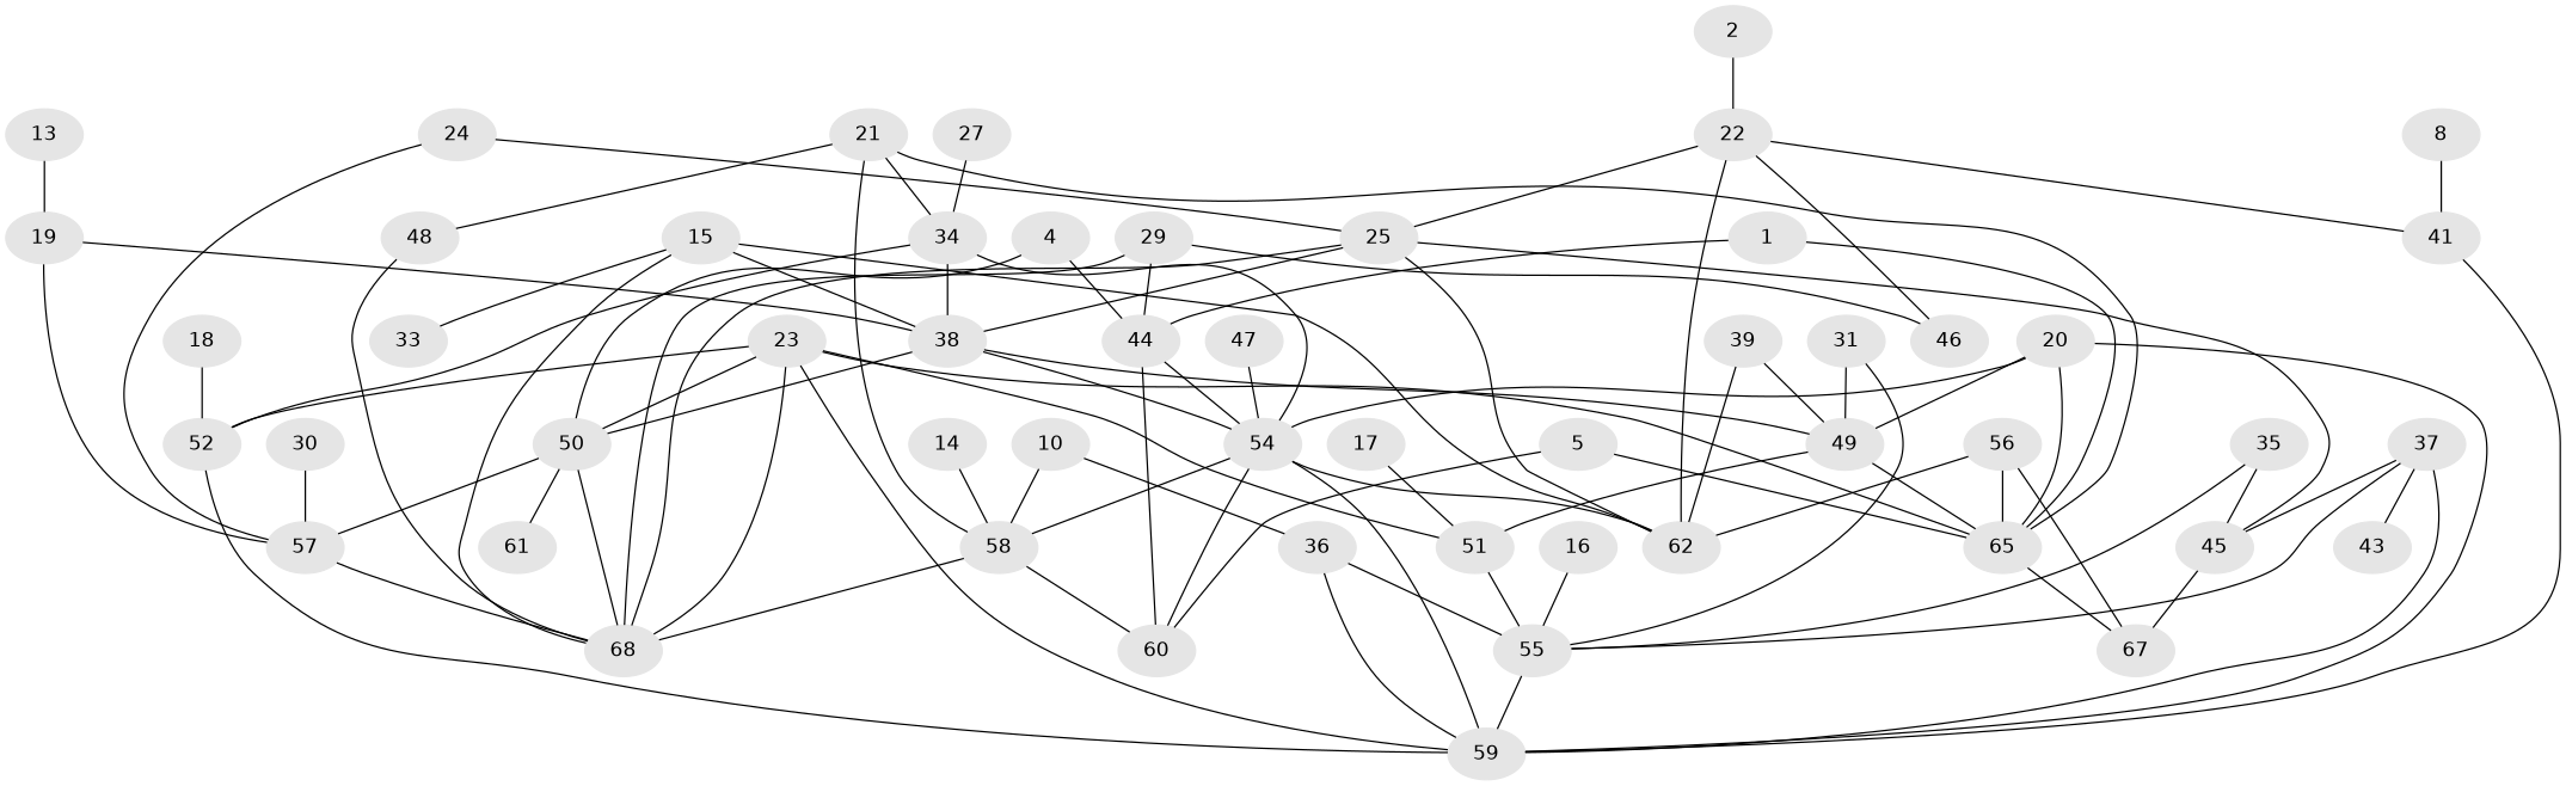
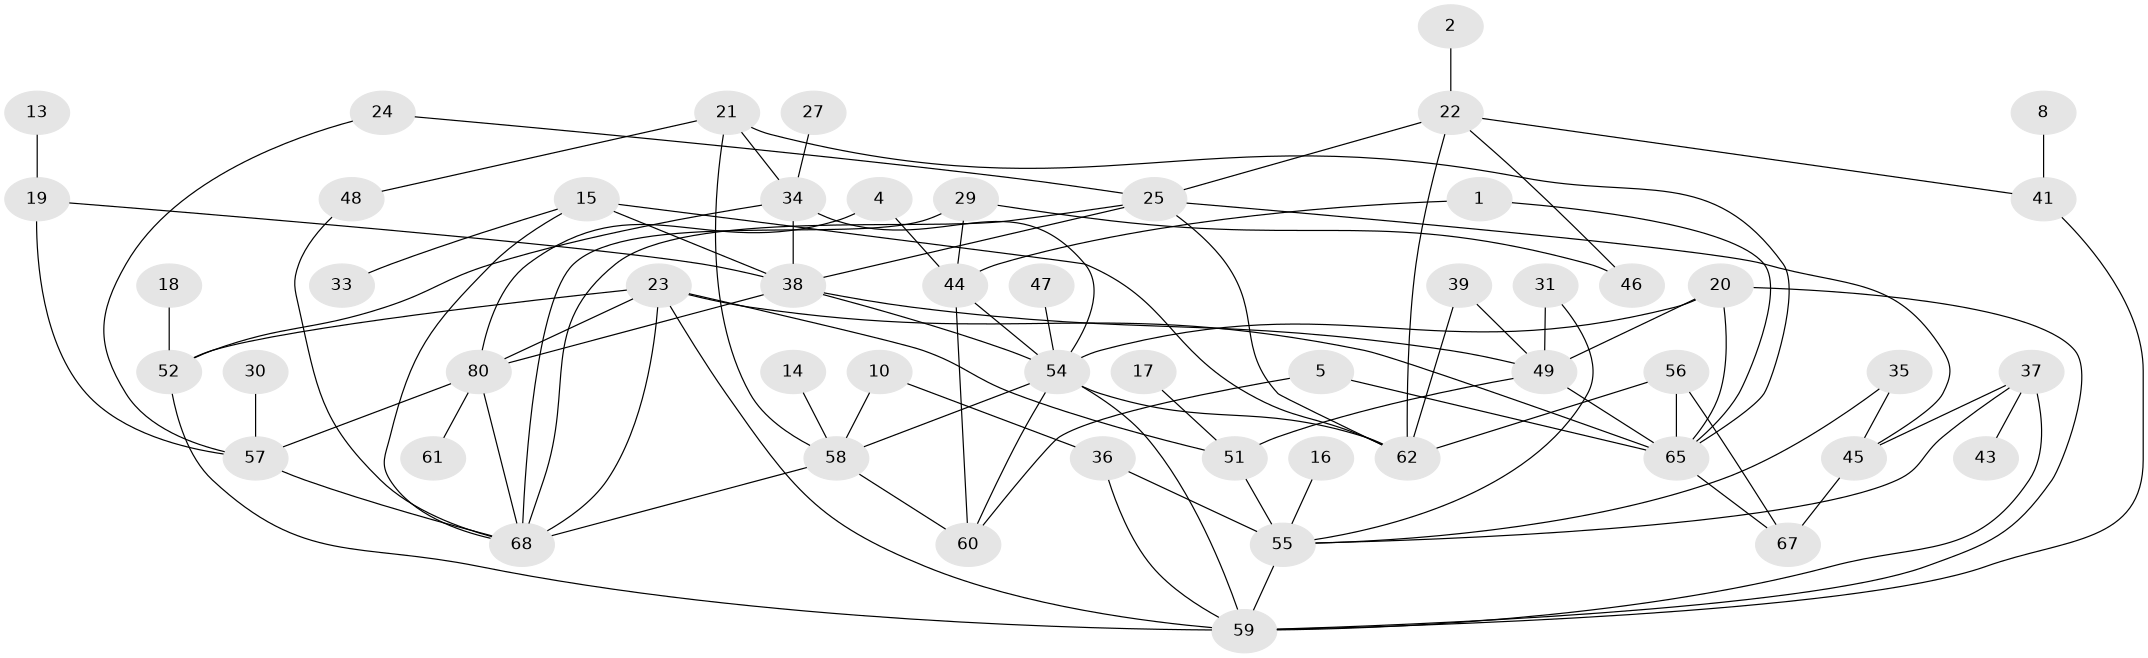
  graph {
    fontname="DejaVu Sans"
    node [color=gray90 fontname="DejaVu Sans" style=filled]
    edge [fontname="DejaVu Sans" weight=1.0]
    1
    44
    65
    60
    54
    67
    2
    22
    41
    62
    25
    46
    4
-   50
+   50 [label=80]
    68
    57
    61
    5
    8
    59
    10
    36
    58
    55
    13
    19
    38
    14
    15
    33
    49
    16
    17
    51
    18
    52
    20
    21
    34
    48
    45
    23
    24
    27
    29
    30
    31
    35
    37
    43
    39
    47
    56
    1 -- 44
    1 -- 65
    44 -- 60
    44 -- 54
    65 -- 67
    54 -- 60
    54 -- 62
    54 -- 59
    54 -- 58
    2 -- 22
    22 -- 41
    22 -- 62
    22 -- 25
    22 -- 46
    41 -- 59
    25 -- 62
    25 -- 68
    25 -- 38
    25 -- 45
    4 -- 44
    4 -- 50
    50 -- 68
    50 -- 57
    50 -- 61
    57 -- 68
    5 -- 65
    5 -- 60
    8 -- 41
    10 -- 36
    10 -- 58
    36 -- 59
    36 -- 55 [weight=2.0]
    58 -- 60
    58 -- 68
    55 -- 59
    13 -- 19
    19 -- 57
    19 -- 38
    38 -- 54
    38 -- 50
    38 -- 49
    14 -- 58
    15 -- 62
    15 -- 68
    15 -- 38
    15 -- 33
    49 -- 65
    49 -- 51
    16 -- 55
    17 -- 51
    51 -- 55
    18 -- 52
    52 -- 59
    20 -- 65
    20 -- 54
    20 -- 59
    20 -- 49
    21 -- 65
    21 -- 58
    21 -- 34
    21 -- 48
    34 -- 54
    34 -- 38
    34 -- 52
    48 -- 68
    45 -- 67
    23 -- 65
    23 -- 50
    23 -- 68
    23 -- 59
    23 -- 51
    23 -- 52
    24 -- 25
    24 -- 57
    27 -- 34
    29 -- 44
    29 -- 46
    29 -- 68
    30 -- 57
    31 -- 55
    31 -- 49
    35 -- 55
    35 -- 45
    37 -- 59
    37 -- 55
    37 -- 45
    37 -- 43
    39 -- 62
    39 -- 49
    47 -- 54
    56 -- 65
    56 -- 67 [weight=2.0]
    56 -- 62
  }
